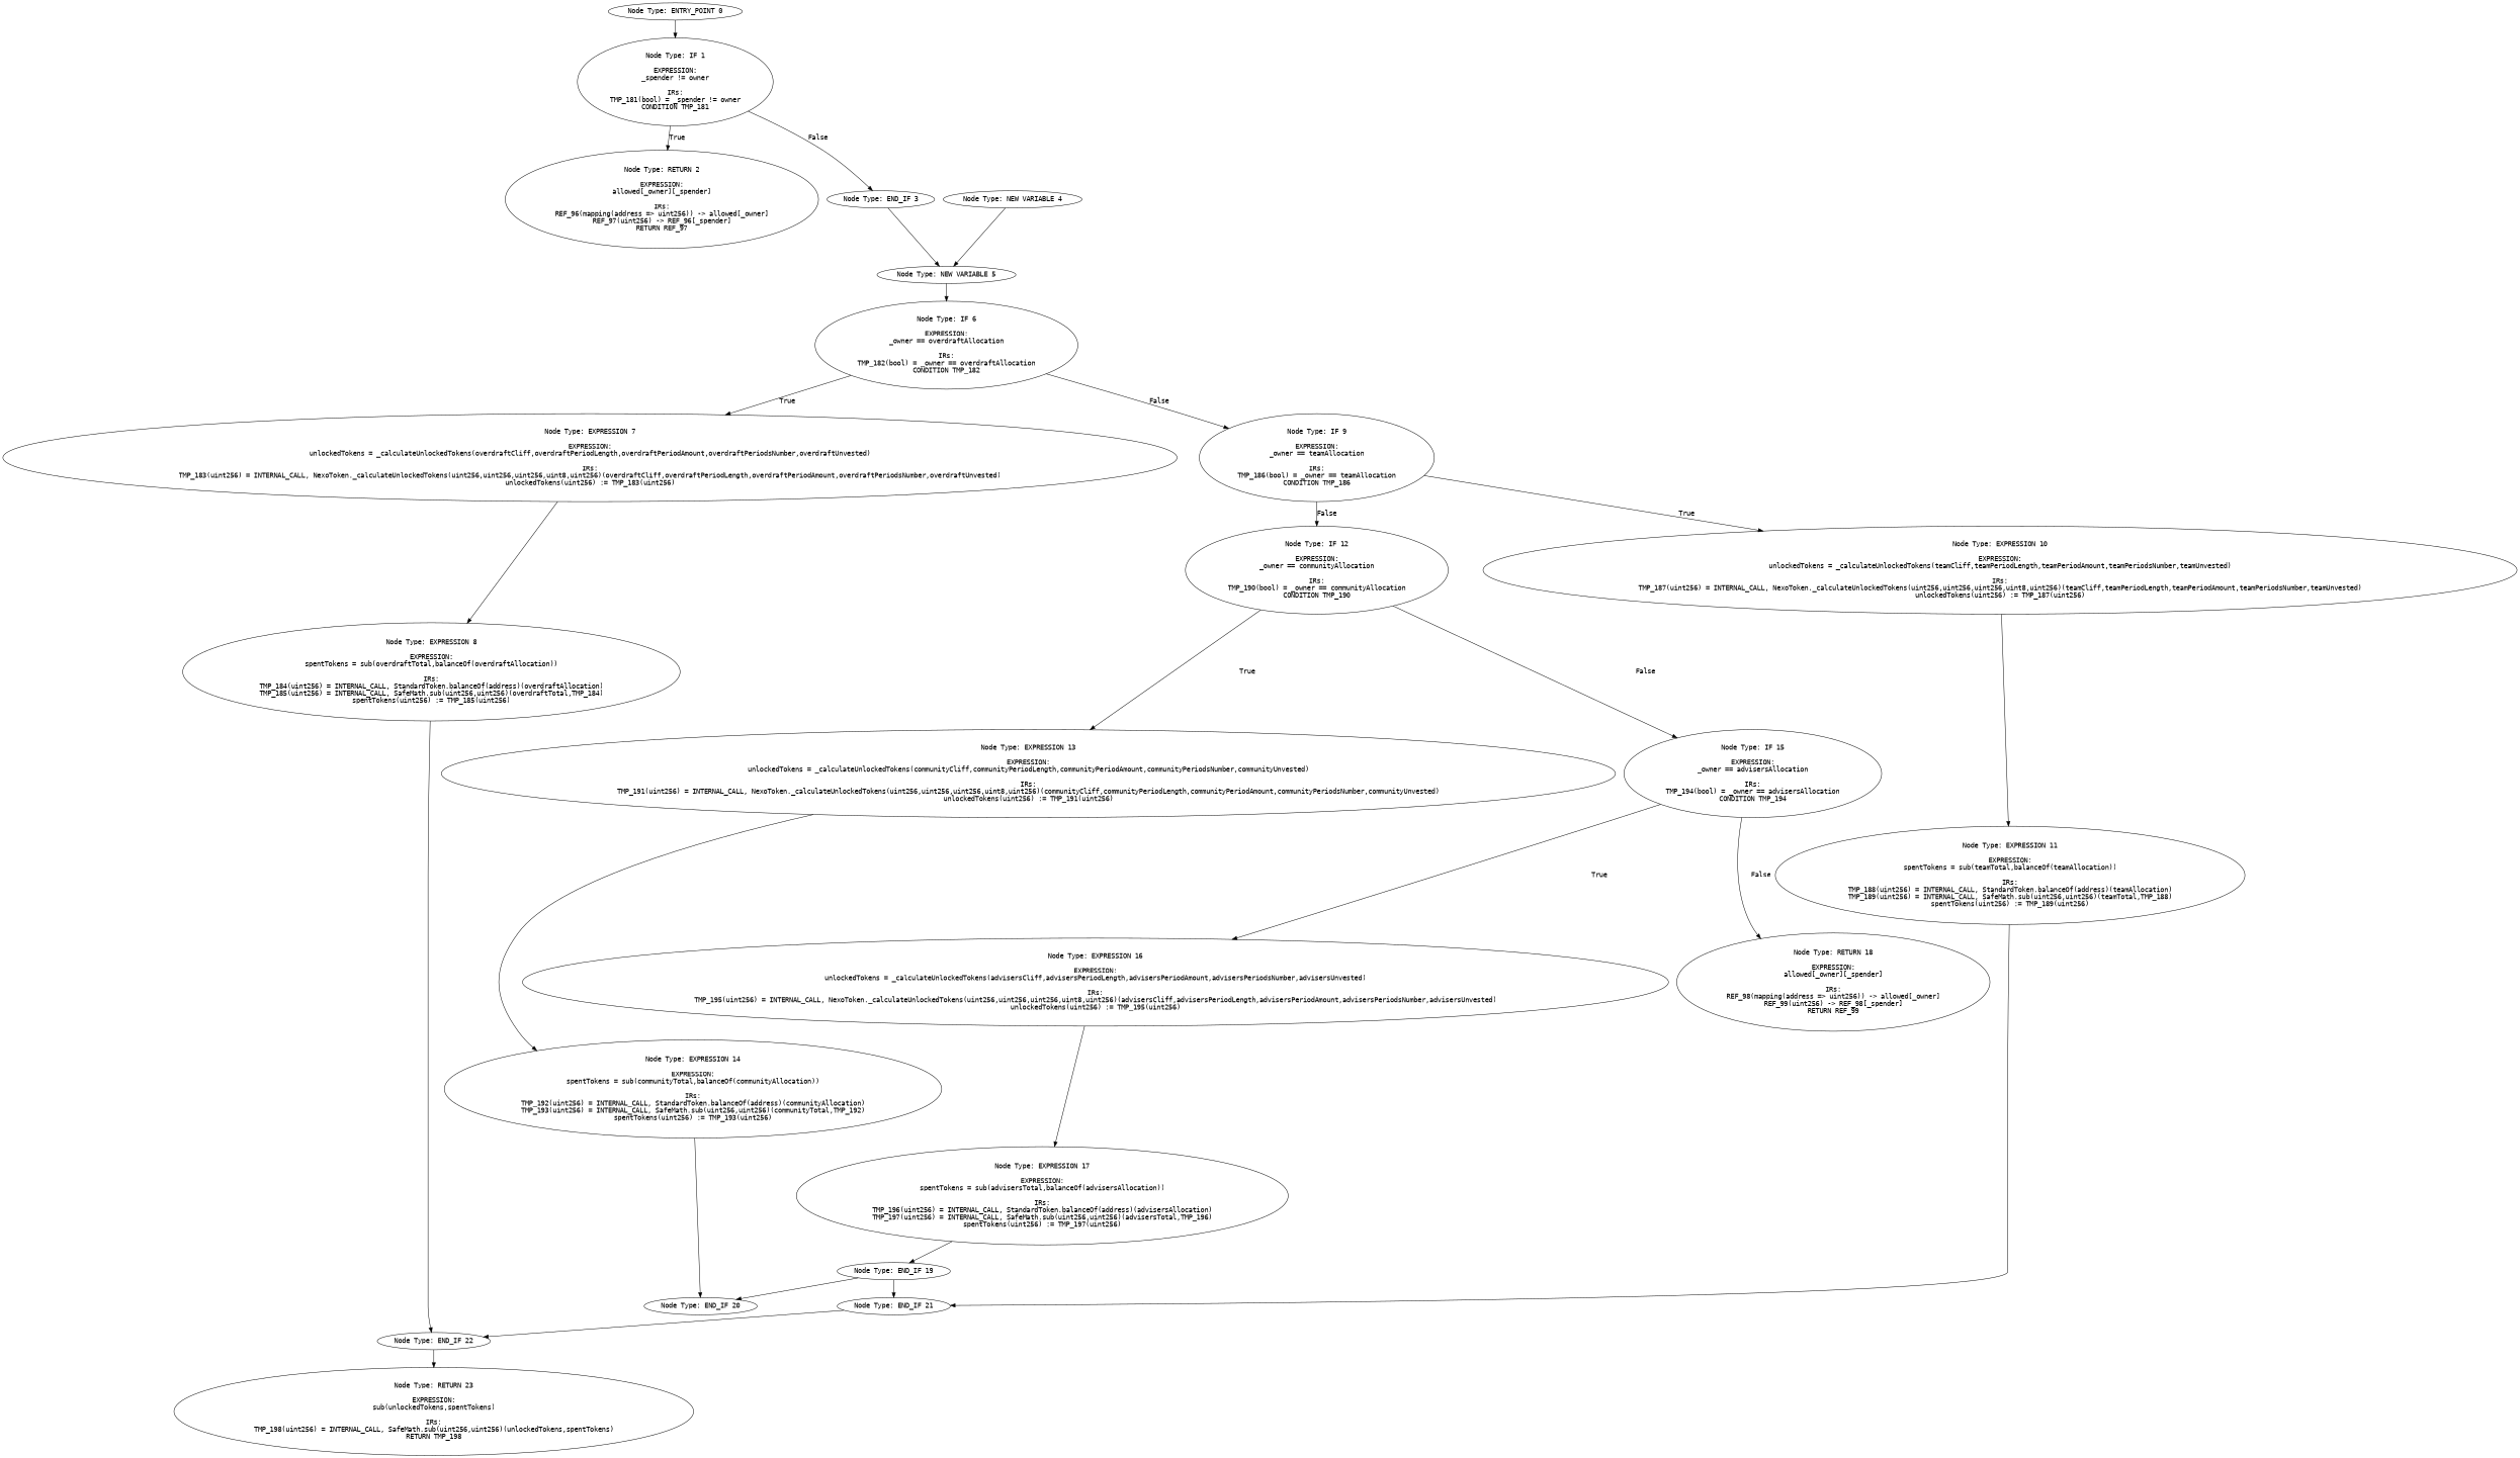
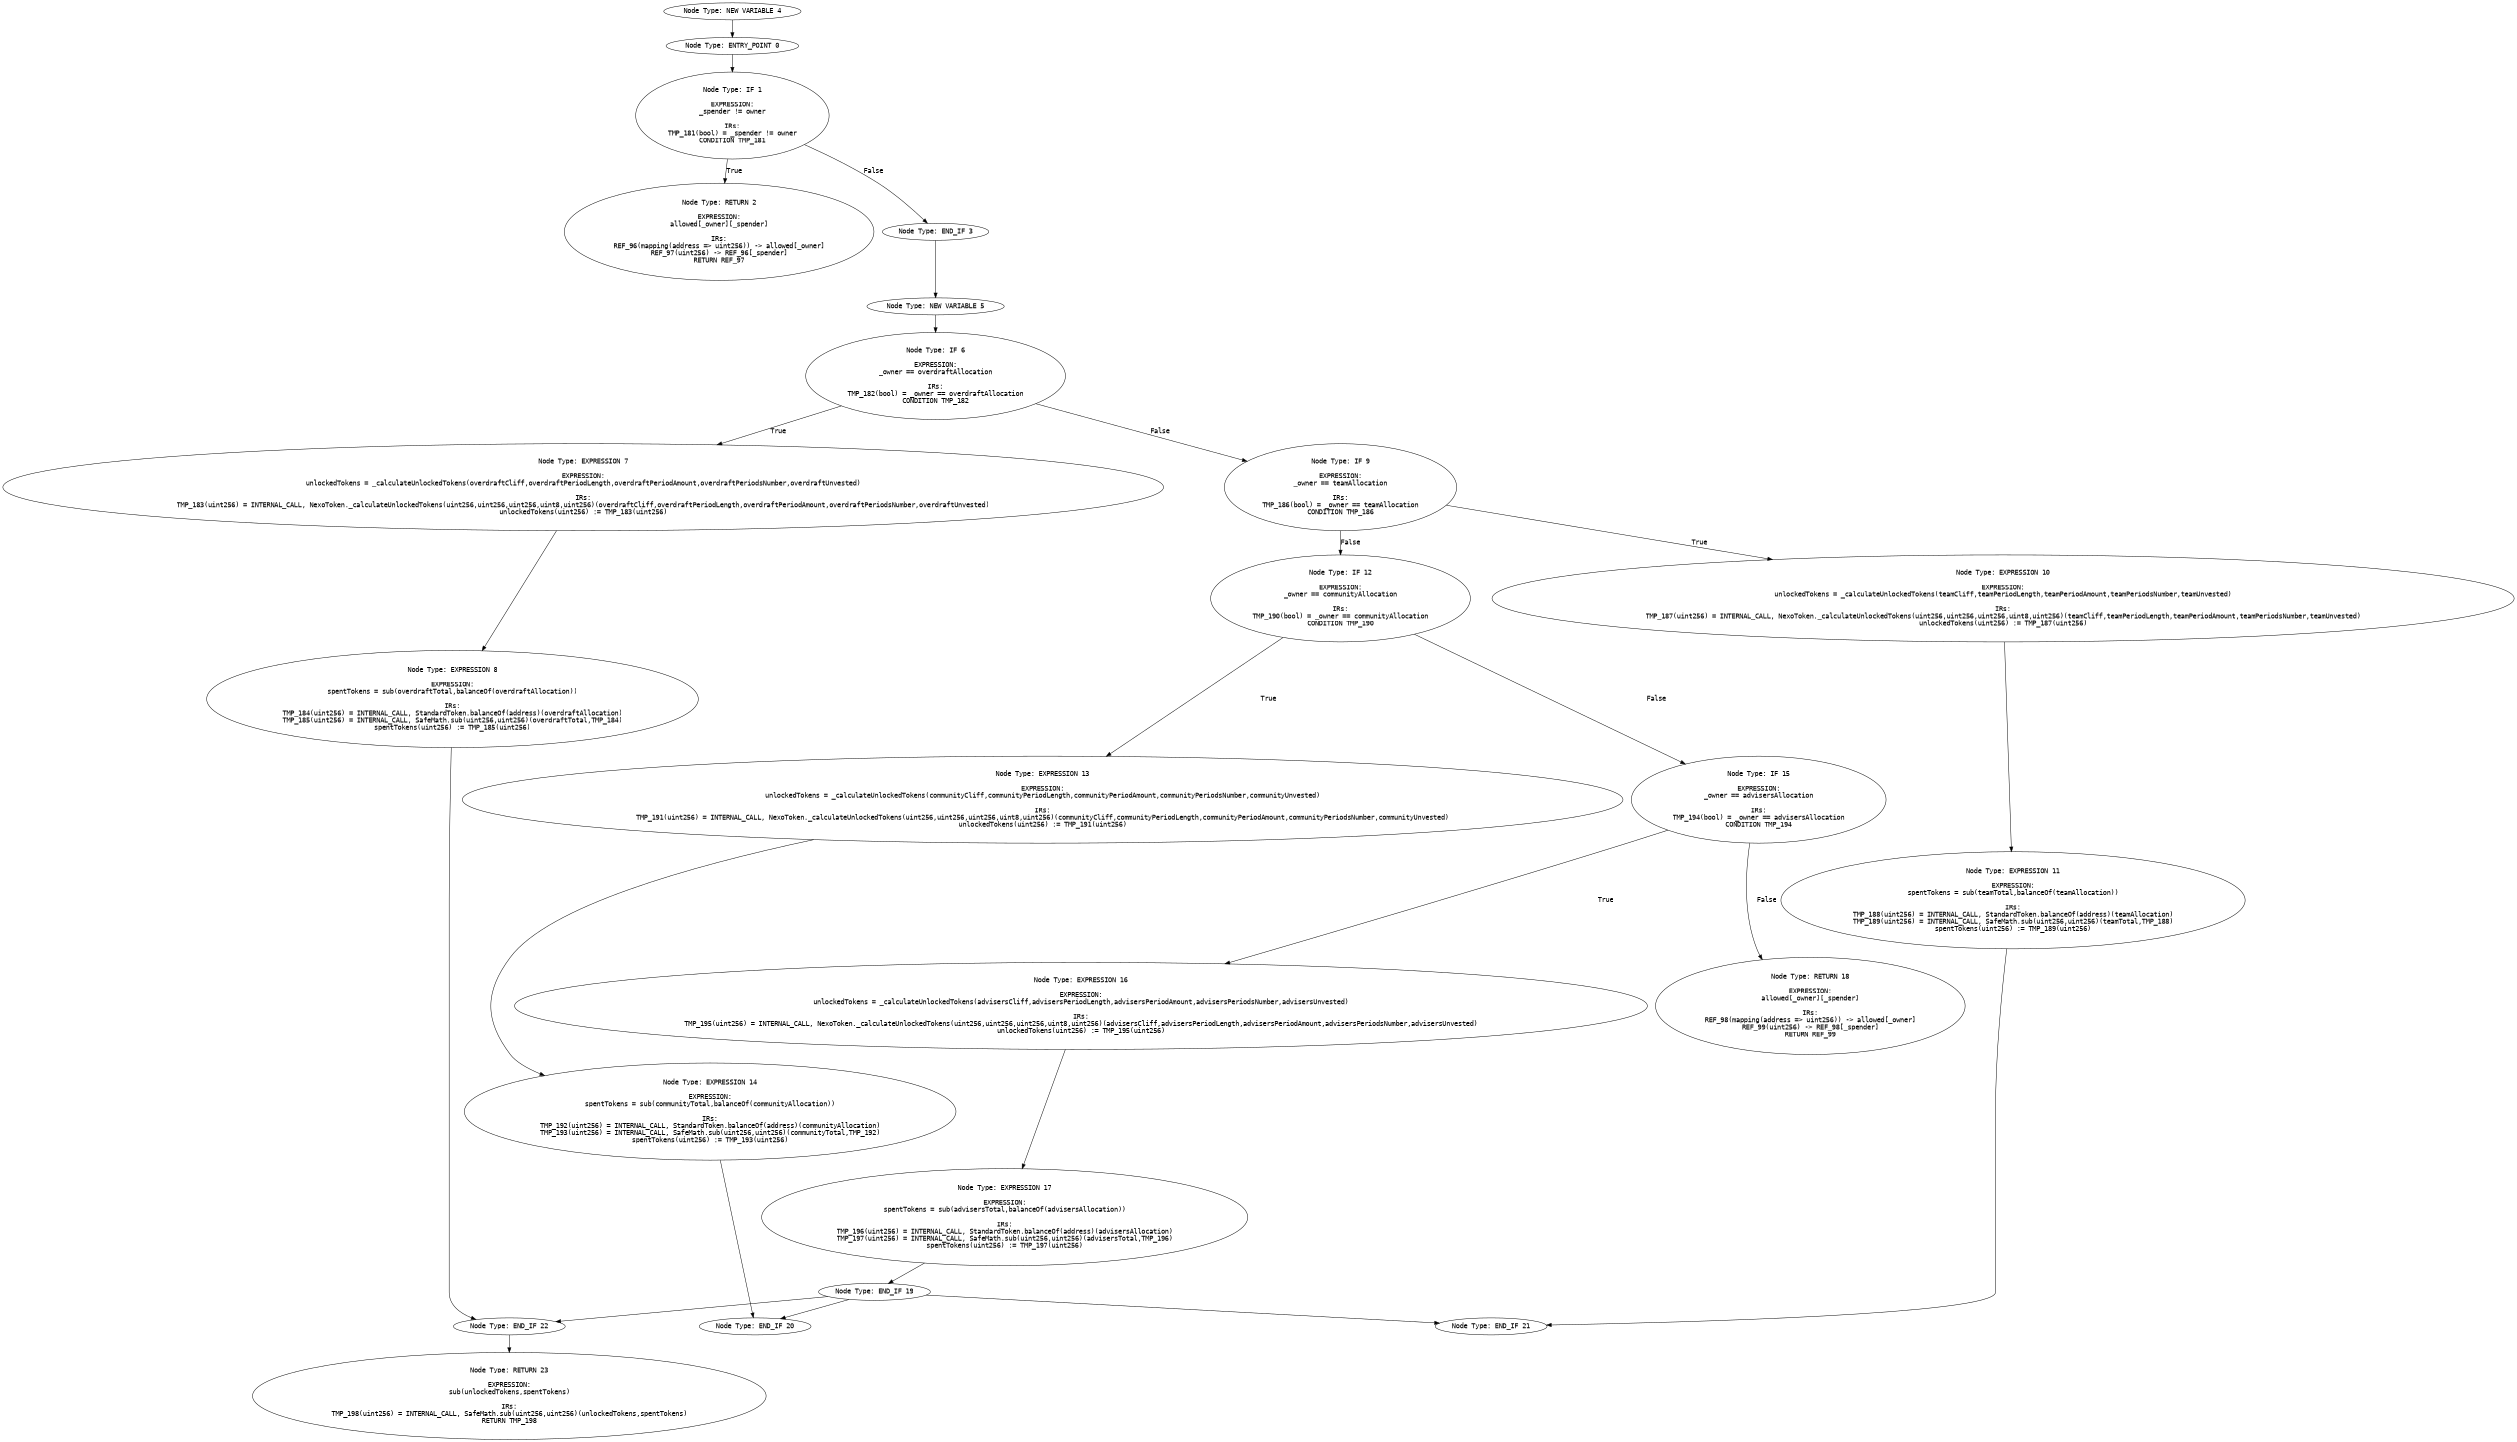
  digraph {
    fontname="DejaVu Sans Mono"
    node [fontname="DejaVu Sans Mono"]
    edge [fontname="DejaVu Sans Mono"]
    n1 [label="Node Type: ENTRY_POINT 0\n"]
    n2 [label="Node Type: IF 1\n\nEXPRESSION:\n_spender != owner\n\nIRs:\nTMP_181(bool) = _spender != owner\nCONDITION TMP_181"]
    n3 [label="Node Type: RETURN 2\n\nEXPRESSION:\nallowed[_owner][_spender]\n\nIRs:\nREF_96(mapping(address => uint256)) -> allowed[_owner]\nREF_97(uint256) -> REF_96[_spender]\nRETURN REF_97"]
    n4 [label="Node Type: END_IF 3\n"]
    n5 [label="Node Type: NEW VARIABLE 5\n"]
    n6 [label="Node Type: NEW VARIABLE 4\n"]
    n7 [label="Node Type: IF 6\n\nEXPRESSION:\n_owner == overdraftAllocation\n\nIRs:\nTMP_182(bool) = _owner == overdraftAllocation\nCONDITION TMP_182"]
    n8 [label="Node Type: EXPRESSION 7\n\nEXPRESSION:\nunlockedTokens = _calculateUnlockedTokens(overdraftCliff,overdraftPeriodLength,overdraftPeriodAmount,overdraftPeriodsNumber,overdraftUnvested)\n\nIRs:\nTMP_183(uint256) = INTERNAL_CALL, NexoToken._calculateUnlockedTokens(uint256,uint256,uint256,uint8,uint256)(overdraftCliff,overdraftPeriodLength,overdraftPeriodAmount,overdraftPeriodsNumber,overdraftUnvested)\nunlockedTokens(uint256) := TMP_183(uint256)"]
    n9 [label="Node Type: IF 9\n\nEXPRESSION:\n_owner == teamAllocation\n\nIRs:\nTMP_186(bool) = _owner == teamAllocation\nCONDITION TMP_186"]
    n10 [label="Node Type: EXPRESSION 8\n\nEXPRESSION:\nspentTokens = sub(overdraftTotal,balanceOf(overdraftAllocation))\n\nIRs:\nTMP_184(uint256) = INTERNAL_CALL, StandardToken.balanceOf(address)(overdraftAllocation)\nTMP_185(uint256) = INTERNAL_CALL, SafeMath.sub(uint256,uint256)(overdraftTotal,TMP_184)\nspentTokens(uint256) := TMP_185(uint256)"]
    n11 [label="Node Type: EXPRESSION 10\n\nEXPRESSION:\nunlockedTokens = _calculateUnlockedTokens(teamCliff,teamPeriodLength,teamPeriodAmount,teamPeriodsNumber,teamUnvested)\n\nIRs:\nTMP_187(uint256) = INTERNAL_CALL, NexoToken._calculateUnlockedTokens(uint256,uint256,uint256,uint8,uint256)(teamCliff,teamPeriodLength,teamPeriodAmount,teamPeriodsNumber,teamUnvested)\nunlockedTokens(uint256) := TMP_187(uint256)"]
    n12 [label="Node Type: IF 12\n\nEXPRESSION:\n_owner == communityAllocation\n\nIRs:\nTMP_190(bool) = _owner == communityAllocation\nCONDITION TMP_190"]
    n13 [label="Node Type: END_IF 22\n"]
    n14 [label="Node Type: EXPRESSION 11\n\nEXPRESSION:\nspentTokens = sub(teamTotal,balanceOf(teamAllocation))\n\nIRs:\nTMP_188(uint256) = INTERNAL_CALL, StandardToken.balanceOf(address)(teamAllocation)\nTMP_189(uint256) = INTERNAL_CALL, SafeMath.sub(uint256,uint256)(teamTotal,TMP_188)\nspentTokens(uint256) := TMP_189(uint256)"]
    n15 [label="Node Type: EXPRESSION 13\n\nEXPRESSION:\nunlockedTokens = _calculateUnlockedTokens(communityCliff,communityPeriodLength,communityPeriodAmount,communityPeriodsNumber,communityUnvested)\n\nIRs:\nTMP_191(uint256) = INTERNAL_CALL, NexoToken._calculateUnlockedTokens(uint256,uint256,uint256,uint8,uint256)(communityCliff,communityPeriodLength,communityPeriodAmount,communityPeriodsNumber,communityUnvested)\nunlockedTokens(uint256) := TMP_191(uint256)"]
    n16 [label="Node Type: IF 15\n\nEXPRESSION:\n_owner == advisersAllocation\n\nIRs:\nTMP_194(bool) = _owner == advisersAllocation\nCONDITION TMP_194"]
    n17 [label="Node Type: RETURN 23\n\nEXPRESSION:\nsub(unlockedTokens,spentTokens)\n\nIRs:\nTMP_198(uint256) = INTERNAL_CALL, SafeMath.sub(uint256,uint256)(unlockedTokens,spentTokens)\nRETURN TMP_198"]
    n18 [label="Node Type: END_IF 21\n"]
    n19 [label="Node Type: EXPRESSION 14\n\nEXPRESSION:\nspentTokens = sub(communityTotal,balanceOf(communityAllocation))\n\nIRs:\nTMP_192(uint256) = INTERNAL_CALL, StandardToken.balanceOf(address)(communityAllocation)\nTMP_193(uint256) = INTERNAL_CALL, SafeMath.sub(uint256,uint256)(communityTotal,TMP_192)\nspentTokens(uint256) := TMP_193(uint256)"]
    n20 [label="Node Type: EXPRESSION 16\n\nEXPRESSION:\nunlockedTokens = _calculateUnlockedTokens(advisersCliff,advisersPeriodLength,advisersPeriodAmount,advisersPeriodsNumber,advisersUnvested)\n\nIRs:\nTMP_195(uint256) = INTERNAL_CALL, NexoToken._calculateUnlockedTokens(uint256,uint256,uint256,uint8,uint256)(advisersCliff,advisersPeriodLength,advisersPeriodAmount,advisersPeriodsNumber,advisersUnvested)\nunlockedTokens(uint256) := TMP_195(uint256)"]
    n21 [label="Node Type: RETURN 18\n\nEXPRESSION:\nallowed[_owner][_spender]\n\nIRs:\nREF_98(mapping(address => uint256)) -> allowed[_owner]\nREF_99(uint256) -> REF_98[_spender]\nRETURN REF_99"]
    n22 [label="Node Type: END_IF 20\n"]
    n23 [label="Node Type: EXPRESSION 17\n\nEXPRESSION:\nspentTokens = sub(advisersTotal,balanceOf(advisersAllocation))\n\nIRs:\nTMP_196(uint256) = INTERNAL_CALL, StandardToken.balanceOf(address)(advisersAllocation)\nTMP_197(uint256) = INTERNAL_CALL, SafeMath.sub(uint256,uint256)(advisersTotal,TMP_196)\nspentTokens(uint256) := TMP_197(uint256)"]
    n24 [label="Node Type: END_IF 19\n"]
    n1 -> n2
    n2 -> n3 [label=True]
    n2 -> n4 [label=False]
    n4 -> n5
    n5 -> n7
-   n6 -> n5
+   n6 -> n1
    n7 -> n8 [label=True]
    n7 -> n9 [label=False]
    n8 -> n10
    n9 -> n11 [label=True]
    n9 -> n12 [label=False]
    n10 -> n13
    n11 -> n14
    n12 -> n15 [label=True]
    n12 -> n16 [label=False]
    n13 -> n17
    n14 -> n18
    n15 -> n19
    n16 -> n20 [label=True]
    n16 -> n21 [label=False]
-   n18 -> n13
+   n24 -> n13
    n19 -> n22
    n20 -> n23
    n23 -> n24
    n24 -> n18
    n24 -> n22
  }
